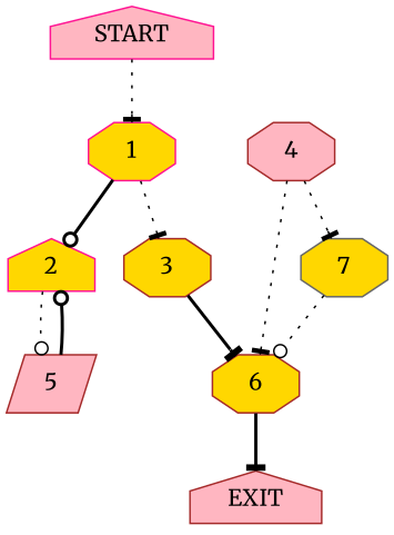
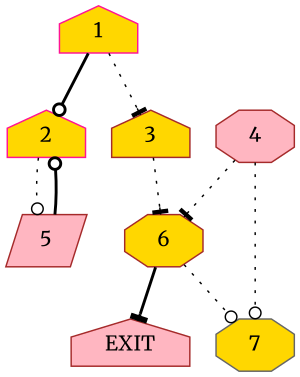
  digraph {
    fontname=Merriweather
    node [color=brown fillcolor=gold fontname=Merriweather shape=house style=filled]
    edge [arrowhead=tee fontname=Merriweather style=dotted]
-   n1 [color=deeppink fillcolor=lightpink label=START]
-   1 [color=deeppink shape=octagon]
+   1 [color=deeppink]
    2 [color=deeppink]
-   3 [shape=octagon]
+   3
    n5 [fillcolor=lightpink label=EXIT]
    5 [fillcolor=lightpink shape=parallelogram]
    6 [shape=octagon]
    4 [fillcolor=lightpink shape=octagon]
    7 [color=gray40 shape=octagon]
-   n1 -> 1
    1 -> 2 [arrowhead=odot style=bold]
    1 -> 3
    2 -> 5 [arrowhead=odot]
-   3 -> 6 [style=bold]
+   3 -> 6
    5 -> 2 [arrowhead=odot style=bold]
    6 -> n5 [style=bold]
    4 -> 6
-   4 -> 7
-   7 -> 6 [arrowhead=odot]
+   4 -> 7 [arrowhead=odot]
+   6 -> 7 [arrowhead=odot]
  }
